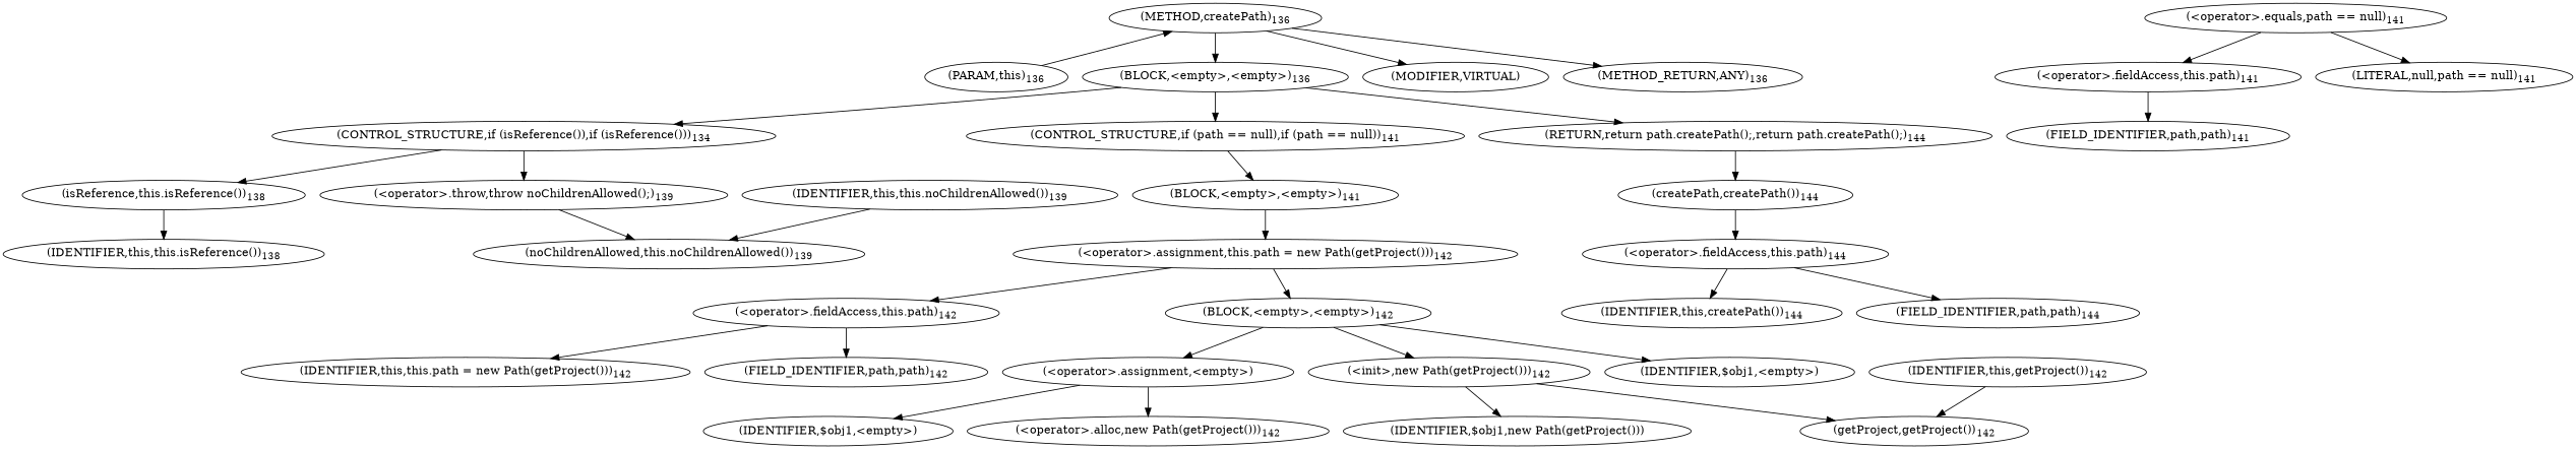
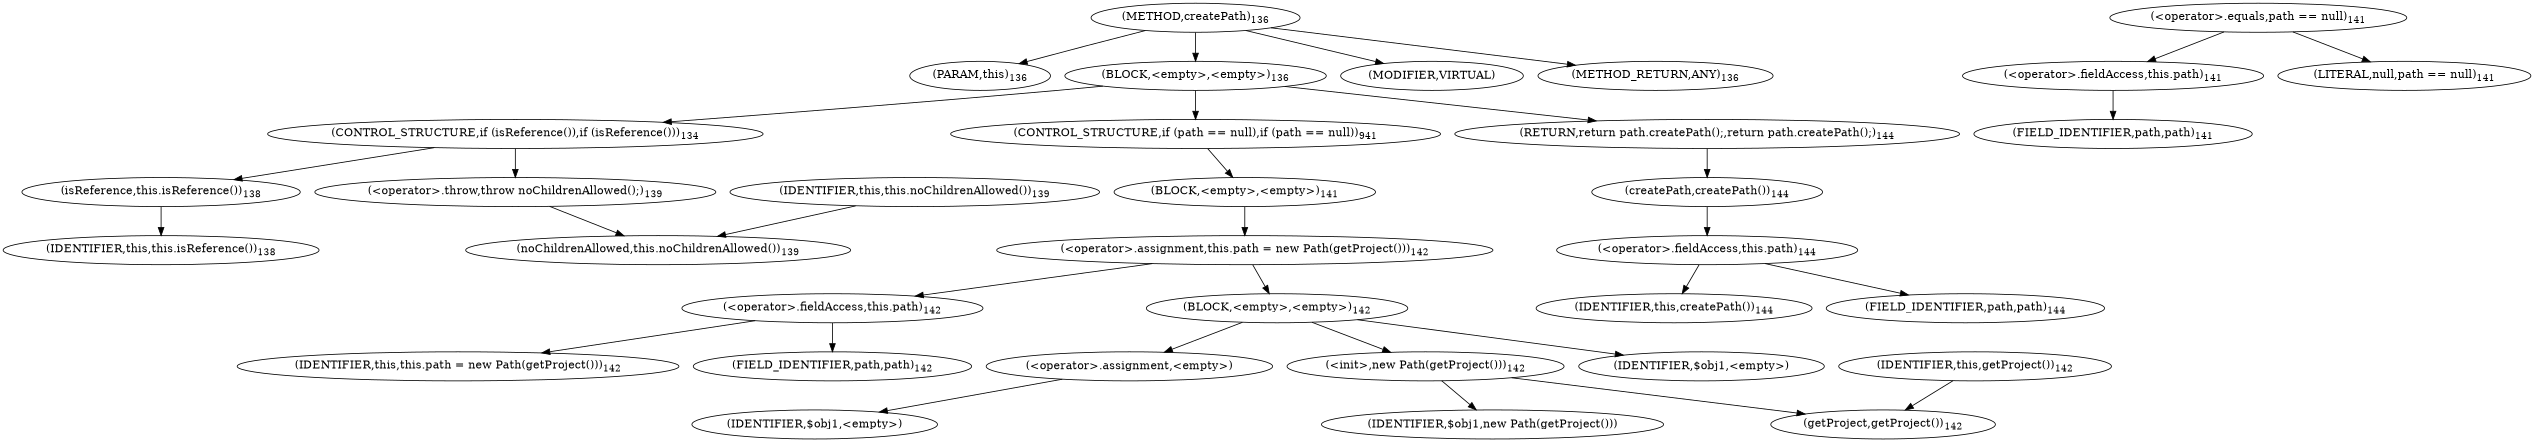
  digraph {
    n1 [label=<(METHOD,createPath)<SUB>136</SUB>>]
    n2 [label=<(PARAM,this)<SUB>136</SUB>>]
    n3 [label=<(BLOCK,&lt;empty&gt;,&lt;empty&gt;)<SUB>136</SUB>>]
    n4 [label=<(MODIFIER,VIRTUAL)>]
    n5 [label=<(METHOD_RETURN,ANY)<SUB>136</SUB>>]
    n6 [label=<(CONTROL_STRUCTURE,if (isReference()),if (isReference()))<SUB>134</SUB>>]
-   n7 [label=<(CONTROL_STRUCTURE,if (path == null),if (path == null))<SUB>141</SUB>>]
+   n7 [label=<(CONTROL_STRUCTURE,if (path == null),if (path == null))<SUB>941</SUB>>]
    n8 [label=<(RETURN,return path.createPath();,return path.createPath();)<SUB>144</SUB>>]
    n9 [label=<(isReference,this.isReference())<SUB>138</SUB>>]
    n10 [label=<(&lt;operator&gt;.throw,throw noChildrenAllowed();)<SUB>139</SUB>>]
    n11 [label=<(BLOCK,&lt;empty&gt;,&lt;empty&gt;)<SUB>141</SUB>>]
    n12 [label=<(createPath,createPath())<SUB>144</SUB>>]
    n13 [label=<(IDENTIFIER,this,this.isReference())<SUB>138</SUB>>]
    n14 [label=<(noChildrenAllowed,this.noChildrenAllowed())<SUB>139</SUB>>]
    n15 [label=<(IDENTIFIER,this,this.noChildrenAllowed())<SUB>139</SUB>>]
    n16 [label=<(&lt;operator&gt;.equals,path == null)<SUB>141</SUB>>]
    n17 [label=<(&lt;operator&gt;.fieldAccess,this.path)<SUB>141</SUB>>]
    n18 [label=<(LITERAL,null,path == null)<SUB>141</SUB>>]
    n19 [label=<(&lt;operator&gt;.assignment,this.path = new Path(getProject()))<SUB>142</SUB>>]
    n20 [label=<(FIELD_IDENTIFIER,path,path)<SUB>141</SUB>>]
    n21 [label=<(&lt;operator&gt;.fieldAccess,this.path)<SUB>142</SUB>>]
    n22 [label=<(BLOCK,&lt;empty&gt;,&lt;empty&gt;)<SUB>142</SUB>>]
    n23 [label=<(IDENTIFIER,this,this.path = new Path(getProject()))<SUB>142</SUB>>]
    n24 [label=<(FIELD_IDENTIFIER,path,path)<SUB>142</SUB>>]
    n25 [label=<(&lt;operator&gt;.assignment,&lt;empty&gt;)>]
    n26 [label=<(&lt;init&gt;,new Path(getProject()))<SUB>142</SUB>>]
    n27 [label=<(IDENTIFIER,$obj1,&lt;empty&gt;)>]
    n28 [label=<(IDENTIFIER,$obj1,&lt;empty&gt;)>]
-   n29 [label=<(&lt;operator&gt;.alloc,new Path(getProject()))<SUB>142</SUB>>]
    n30 [label=<(IDENTIFIER,$obj1,new Path(getProject()))>]
    n31 [label=<(getProject,getProject())<SUB>142</SUB>>]
    n32 [label=<(IDENTIFIER,this,getProject())<SUB>142</SUB>>]
    n33 [label=<(&lt;operator&gt;.fieldAccess,this.path)<SUB>144</SUB>>]
    n34 [label=<(IDENTIFIER,this,createPath())<SUB>144</SUB>>]
    n35 [label=<(FIELD_IDENTIFIER,path,path)<SUB>144</SUB>>]
-   n2 -> n1
+   n1 -> n2
    n1 -> n3
    n1 -> n4
    n1 -> n5
    n3 -> n6
    n3 -> n7
    n3 -> n8
    n6 -> n9
    n6 -> n10
    n7 -> n11
    n8 -> n12
    n9 -> n13
    n10 -> n14
    n11 -> n19
    n12 -> n33
    n15 -> n14
    n16 -> n17
    n16 -> n18
    n17 -> n20
    n19 -> n21
    n19 -> n22
    n21 -> n23
    n21 -> n24
    n22 -> n25
    n22 -> n26
    n22 -> n27
    n25 -> n28
-   n25 -> n29
    n26 -> n30
    n26 -> n31
    n32 -> n31
    n33 -> n34
    n33 -> n35
  }
